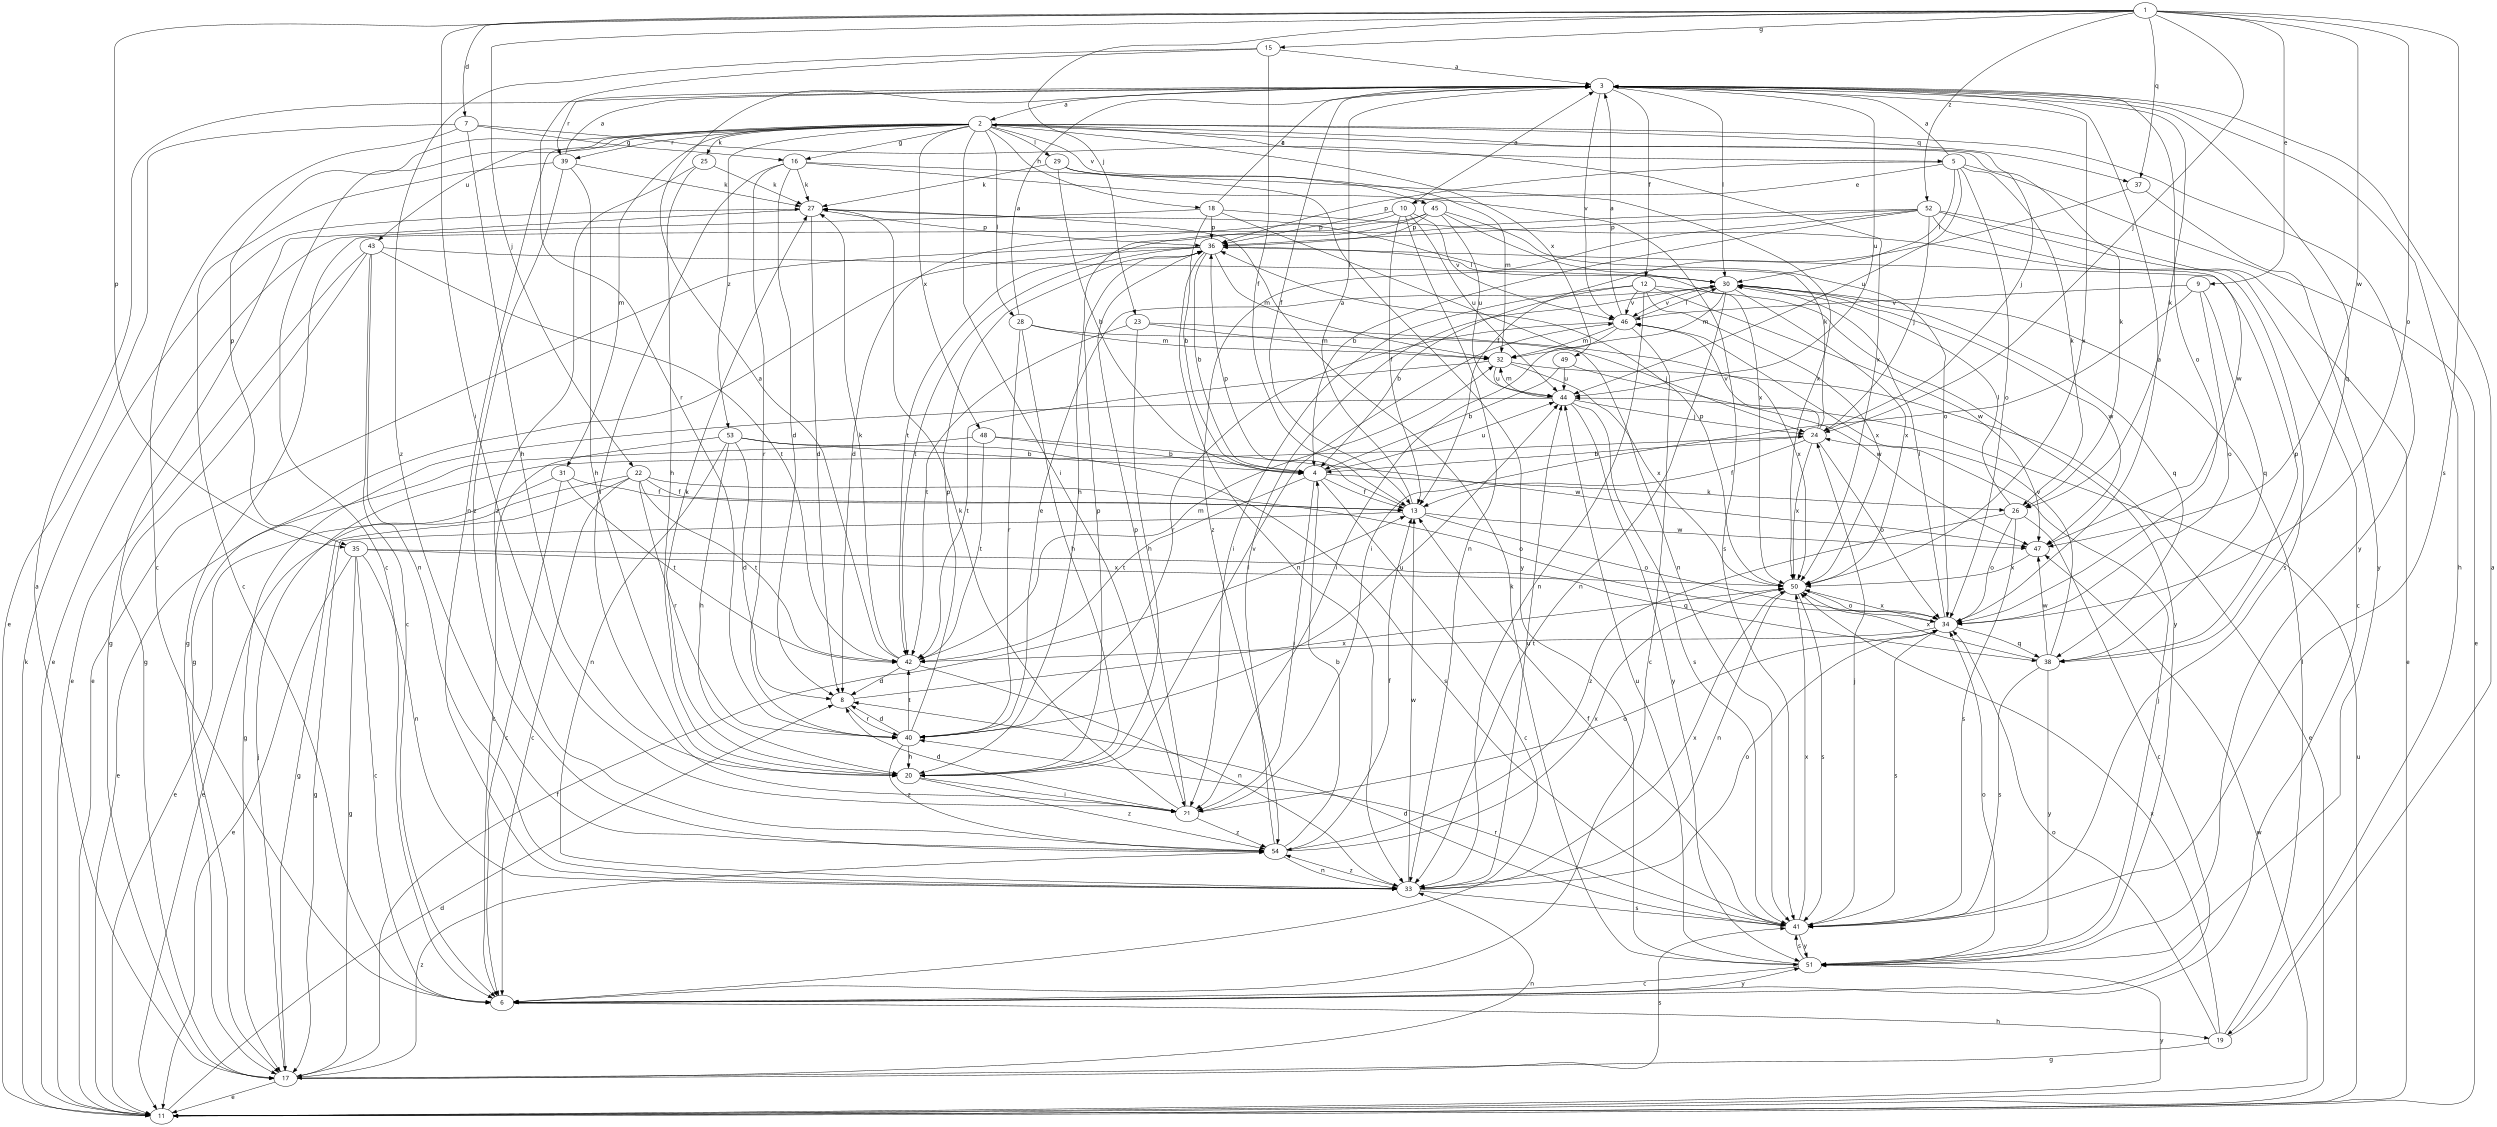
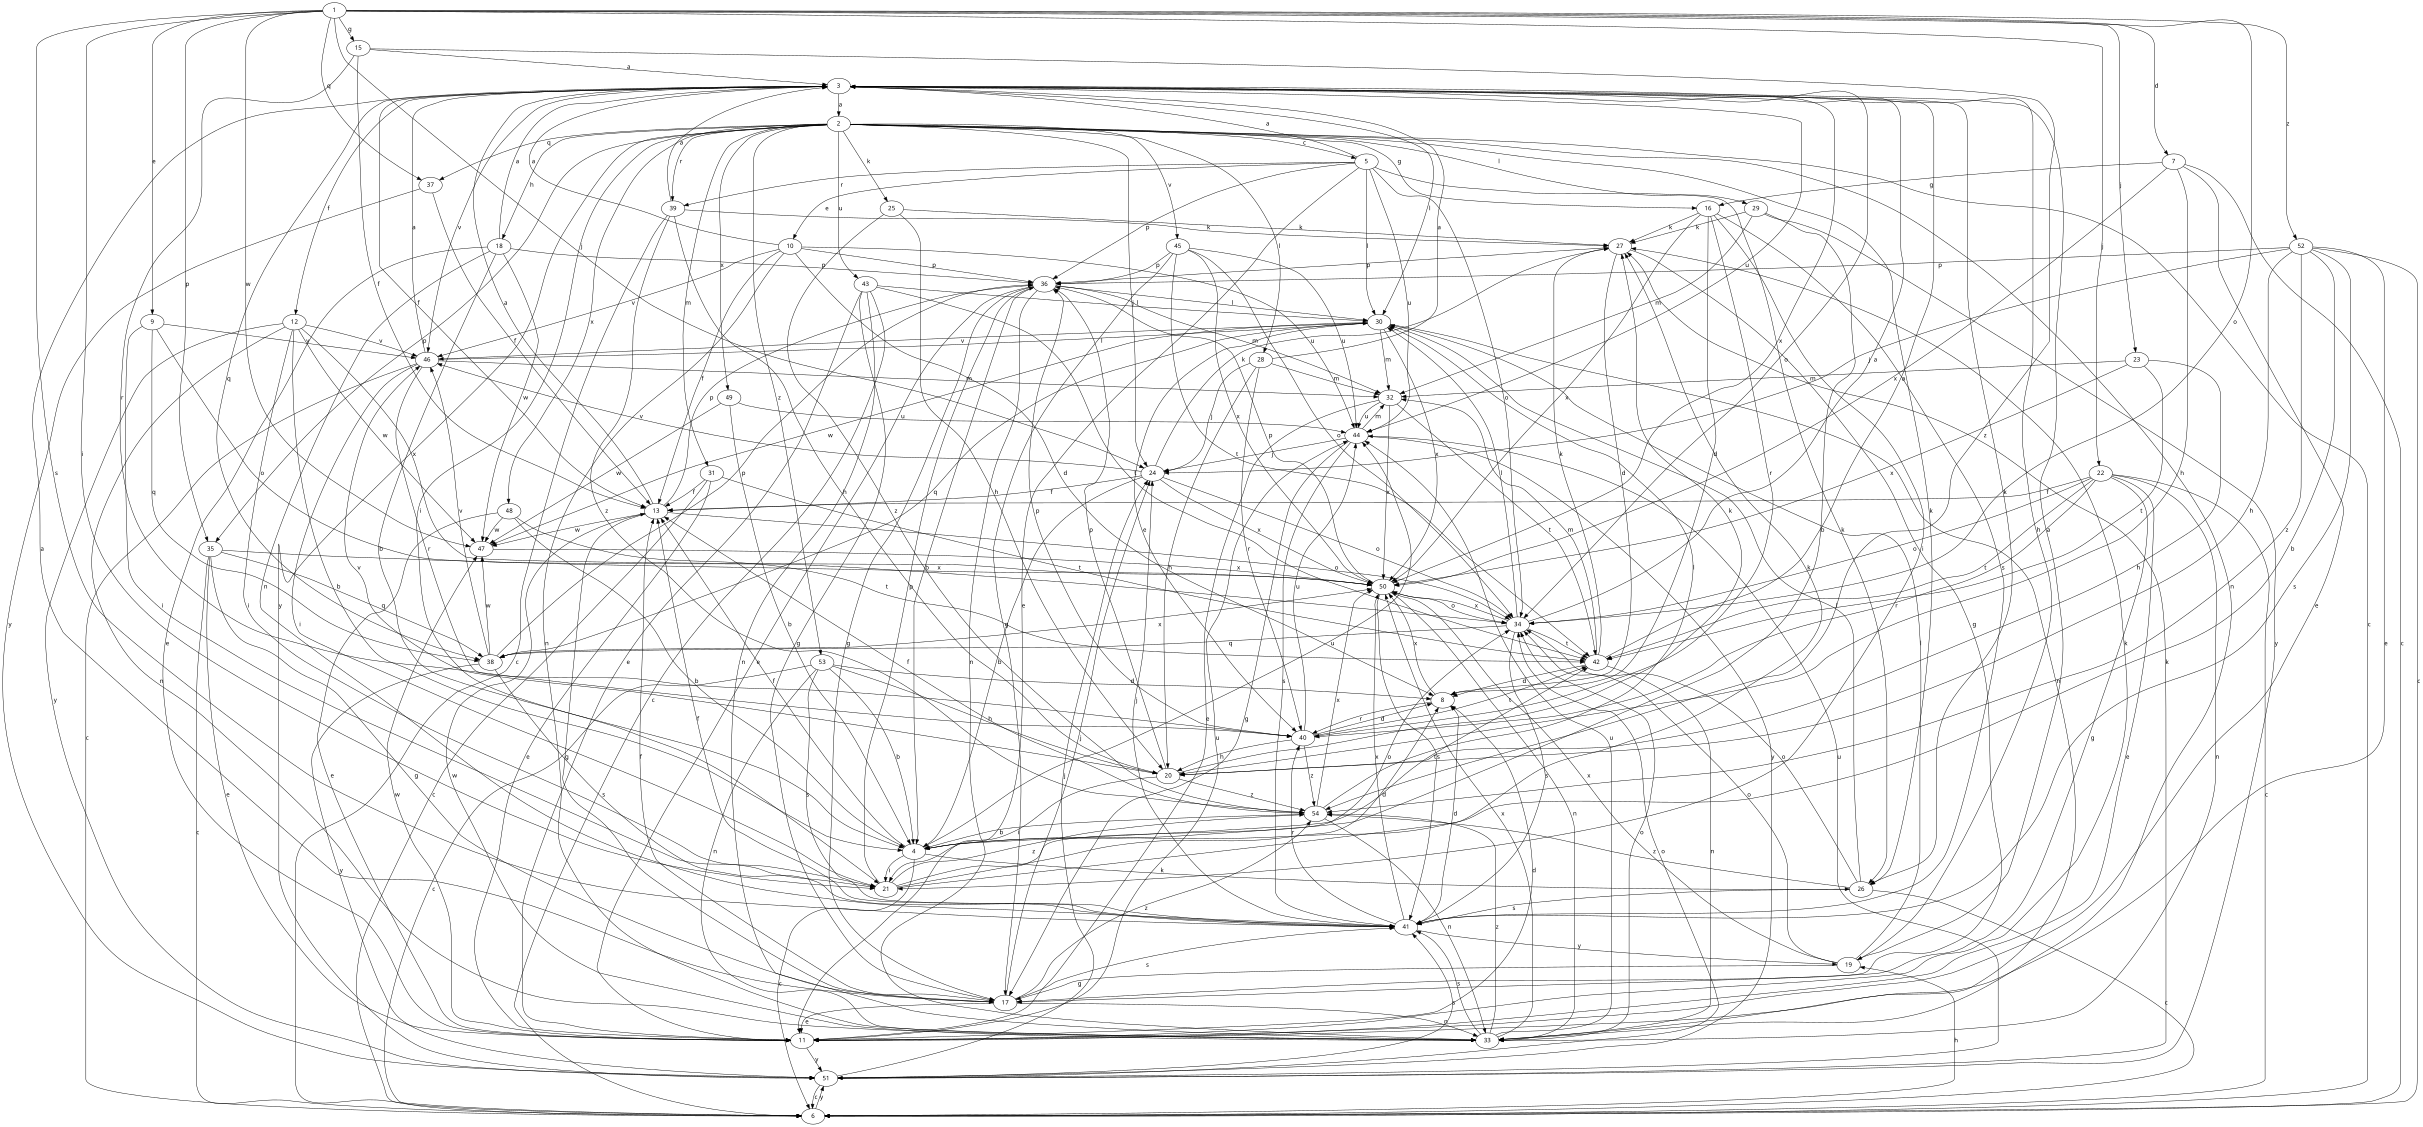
  strict digraph {
    fontname="Noto Sans"
    node [fontname="Noto Sans"]
    edge [fontname="Noto Sans"]
    3
    2
    13
    19
    34
    39
    46
    12
    26
    44
    30
    50
    38
    5
    18
    28
    24
    29
    48
    49
    53
    6
    31
    35
    43
    51
    16
    21
    37
    45
    25
    33
    36
    17
    47
    41
    42
    54
    20
    27
    40
    32
    4
    10
    11
    8
    15
    52
    7
    22
    1
    9
    23
    3 -> 2 [label=a]
    3 -> 13 [label=f]
    3 -> 19 [label=h]
    3 -> 34 [label=o]
-   3 -> 39 [label=r]
+   5 -> 39 [label=r]
    3 -> 46 [label=v]
    3 -> 12 [label=f]
    3 -> 26 [label=k]
    3 -> 44 [label=u]
    3 -> 30 [label=l]
    3 -> 50 [label=x]
    3 -> 38 [label=q]
    2 -> 39 [label=r]
    2 -> 26 [label=k]
    2 -> 5 [label=c]
    2 -> 18 [label=h]
    2 -> 28 [label=l]
-   24 -> 2 [label=j]
+   2 -> 24 [label=j]
    2 -> 29 [label=l]
    2 -> 48 [label=x]
    2 -> 49 [label=x]
    2 -> 53 [label=z]
    2 -> 6 [label=c]
    2 -> 31 [label=m]
    2 -> 35 [label=p]
    2 -> 43 [label=u]
    2 -> 51 [label=y]
    2 -> 16 [label=g]
    2 -> 21 [label=i]
    2 -> 37 [label=q]
    2 -> 45 [label=v]
    2 -> 25 [label=k]
    2 -> 33 [label=n]
    13 -> 3 [label=a]
    13 -> 34 [label=o]
    13 -> 36 [label=p]
    13 -> 17 [label=g]
    13 -> 47 [label=w]
    19 -> 3 [label=a]
    19 -> 34 [label=o]
    19 -> 30 [label=l]
    19 -> 50 [label=x]
    19 -> 17 [label=g]
    34 -> 3 [label=a]
    34 -> 30 [label=l]
    34 -> 50 [label=x]
    34 -> 38 [label=q]
    34 -> 41 [label=s]
    34 -> 42 [label=t]
    39 -> 3 [label=a]
    39 -> 6 [label=c]
    39 -> 54 [label=z]
    39 -> 20 [label=h]
    39 -> 27 [label=k]
    46 -> 3 [label=a]
    46 -> 30 [label=l]
    46 -> 6 [label=c]
    46 -> 21 [label=i]
    46 -> 40 [label=r]
    46 -> 32 [label=m]
    12 -> 46 [label=v]
    12 -> 50 [label=x]
    12 -> 51 [label=y]
    12 -> 21 [label=i]
    12 -> 33 [label=n]
    12 -> 47 [label=w]
    12 -> 4 [label=b]
    26 -> 34 [label=o]
    26 -> 30 [label=l]
    26 -> 6 [label=c]
    26 -> 41 [label=s]
    26 -> 54 [label=z]
    44 -> 24 [label=j]
    44 -> 51 [label=y]
    44 -> 17 [label=g]
    44 -> 41 [label=s]
    44 -> 32 [label=m]
    30 -> 46 [label=v]
    30 -> 50 [label=x]
    30 -> 38 [label=q]
    30 -> 33 [label=n]
    30 -> 47 [label=w]
    30 -> 40 [label=e]
    30 -> 32 [label=m]
    50 -> 34 [label=o]
    50 -> 33 [label=n]
    50 -> 36 [label=p]
    50 -> 41 [label=s]
    38 -> 46 [label=v]
    38 -> 50 [label=x]
    38 -> 51 [label=y]
    38 -> 36 [label=p]
    38 -> 47 [label=w]
    38 -> 41 [label=s]
    5 -> 3 [label=a]
    5 -> 34 [label=o]
    5 -> 26 [label=k]
    5 -> 44 [label=u]
    5 -> 30 [label=l]
    5 -> 36 [label=p]
    5 -> 10 [label=e]
    5 -> 11 [label=e]
    18 -> 3 [label=a]
    18 -> 36 [label=p]
    18 -> 47 [label=w]
    18 -> 41 [label=n]
    18 -> 4 [label=b]
    18 -> 11 [label=e]
    28 -> 3 [label=a]
    28 -> 24 [label=j]
    28 -> 20 [label=h]
    28 -> 40 [label=r]
    28 -> 32 [label=m]
    24 -> 13 [label=f]
    24 -> 34 [label=o]
    24 -> 46 [label=v]
    24 -> 50 [label=x]
    24 -> 27 [label=k]
    24 -> 4 [label=b]
    29 -> 51 [label=y]
    29 -> 27 [label=k]
    29 -> 32 [label=m]
    29 -> 4 [label=b]
    48 -> 47 [label=w]
    48 -> 42 [label=t]
    48 -> 4 [label=b]
    48 -> 11 [label=e]
    49 -> 44 [label=u]
    49 -> 47 [label=w]
    49 -> 4 [label=b]
    53 -> 6 [label=c]
    53 -> 33 [label=n]
    53 -> 41 [label=s]
    53 -> 20 [label=h]
    53 -> 4 [label=b]
    53 -> 8 [label=d]
    6 -> 19 [label=h]
    6 -> 51 [label=y]
    31 -> 13 [label=f]
    31 -> 6 [label=c]
    31 -> 42 [label=t]
    31 -> 11 [label=e]
    35 -> 50 [label=x]
    35 -> 38 [label=q]
    35 -> 6 [label=c]
-   35 -> 33 [label=n]
+   22 -> 33 [label=n]
    35 -> 17 [label=g]
    35 -> 11 [label=e]
    43 -> 30 [label=l]
    43 -> 6 [label=c]
    43 -> 33 [label=n]
    43 -> 17 [label=g]
    43 -> 42 [label=t]
    43 -> 11 [label=e]
    51 -> 34 [label=o]
    51 -> 44 [label=u]
    51 -> 24 [label=j]
    51 -> 6 [label=c]
    51 -> 41 [label=s]
    51 -> 27 [label=k]
    16 -> 50 [label=x]
    16 -> 21 [label=i]
    16 -> 41 [label=s]
    16 -> 27 [label=k]
    16 -> 40 [label=r]
    16 -> 8 [label=d]
    21 -> 34 [label=o]
    21 -> 36 [label=p]
    21 -> 54 [label=z]
    21 -> 27 [label=k]
    21 -> 8 [label=d]
    37 -> 13 [label=f]
    37 -> 51 [label=y]
    45 -> 34 [label=o]
    45 -> 44 [label=u]
    45 -> 50 [label=x]
    45 -> 36 [label=p]
    45 -> 17 [label=g]
    45 -> 42 [label=t]
    25 -> 54 [label=z]
    25 -> 20 [label=h]
    25 -> 27 [label=k]
    33 -> 13 [label=w]
    33 -> 34 [label=o]
    33 -> 44 [label=u]
    33 -> 50 [label=x]
    33 -> 41 [label=s]
    33 -> 54 [label=z]
    36 -> 30 [label=l]
    36 -> 33 [label=n]
    36 -> 17 [label=g]
-   36 -> 42 [label=t]
    36 -> 32 [label=m]
    36 -> 4 [label=b]
    36 -> 11 [label=e]
    17 -> 3 [label=a]
    17 -> 13 [label=f]
    17 -> 24 [label=j]
    17 -> 33 [label=n]
    17 -> 41 [label=s]
    17 -> 54 [label=z]
    17 -> 11 [label=e]
    47 -> 50 [label=x]
    41 -> 13 [label=f]
    41 -> 50 [label=x]
    41 -> 24 [label=j]
-   41 -> 51 [label=y]
+   41 -> 19 [label=y]
    41 -> 40 [label=r]
    41 -> 8 [label=d]
    42 -> 3 [label=a]
    42 -> 33 [label=n]
    42 -> 27 [label=k]
    42 -> 32 [label=m]
    42 -> 8 [label=d]
    54 -> 13 [label=f]
    54 -> 30 [label=l]
    54 -> 50 [label=x]
    54 -> 33 [label=n]
    54 -> 4 [label=b]
    20 -> 46 [label=v]
    20 -> 21 [label=i]
    20 -> 36 [label=p]
    20 -> 54 [label=z]
    20 -> 27 [label=k]
    27 -> 36 [label=p]
    27 -> 17 [label=g]
    27 -> 8 [label=d]
    40 -> 44 [label=u]
    40 -> 36 [label=p]
    40 -> 42 [label=t]
    40 -> 54 [label=z]
    40 -> 20 [label=h]
    40 -> 8 [label=d]
    32 -> 44 [label=u]
    32 -> 50 [label=x]
    32 -> 42 [label=t]
    32 -> 11 [label=e]
    4 -> 13 [label=f]
    4 -> 26 [label=k]
    4 -> 44 [label=u]
    4 -> 6 [label=c]
    4 -> 21 [label=i]
    4 -> 42 [label=t]
    10 -> 3 [label=a]
    10 -> 13 [label=f]
    10 -> 46 [label=v]
    10 -> 44 [label=u]
    10 -> 33 [label=n]
    10 -> 36 [label=p]
    10 -> 8 [label=d]
    11 -> 44 [label=u]
    11 -> 51 [label=y]
    11 -> 47 [label=w]
    11 -> 27 [label=k]
    11 -> 8 [label=d]
    8 -> 50 [label=x]
    8 -> 40 [label=r]
    15 -> 3 [label=a]
    15 -> 13 [label=f]
    15 -> 54 [label=z]
    15 -> 40 [label=r]
    52 -> 24 [label=j]
    52 -> 6 [label=c]
    52 -> 36 [label=p]
    52 -> 41 [label=s]
    52 -> 54 [label=z]
    52 -> 20 [label=h]
    52 -> 4 [label=b]
    52 -> 11 [label=e]
    7 -> 50 [label=x]
    7 -> 6 [label=c]
    7 -> 16 [label=g]
    7 -> 20 [label=h]
    7 -> 11 [label=e]
    22 -> 13 [label=f]
    22 -> 34 [label=o]
    22 -> 6 [label=c]
    22 -> 17 [label=g]
    22 -> 42 [label=t]
    22 -> 40 [label=r]
    22 -> 11 [label=e]
    1 -> 34 [label=o]
    1 -> 24 [label=j]
    1 -> 35 [label=p]
    1 -> 21 [label=i]
    1 -> 37 [label=q]
    1 -> 47 [label=w]
    1 -> 41 [label=s]
    1 -> 15 [label=g]
    1 -> 52 [label=z]
    1 -> 7 [label=d]
    1 -> 22 [label=j]
    1 -> 9 [label=e]
    1 -> 23 [label=j]
    9 -> 34 [label=o]
    9 -> 46 [label=v]
    9 -> 38 [label=q]
    9 -> 21 [label=i]
    23 -> 50 [label=x]
    23 -> 42 [label=t]
    23 -> 20 [label=h]
    23 -> 32 [label=m]
  }
